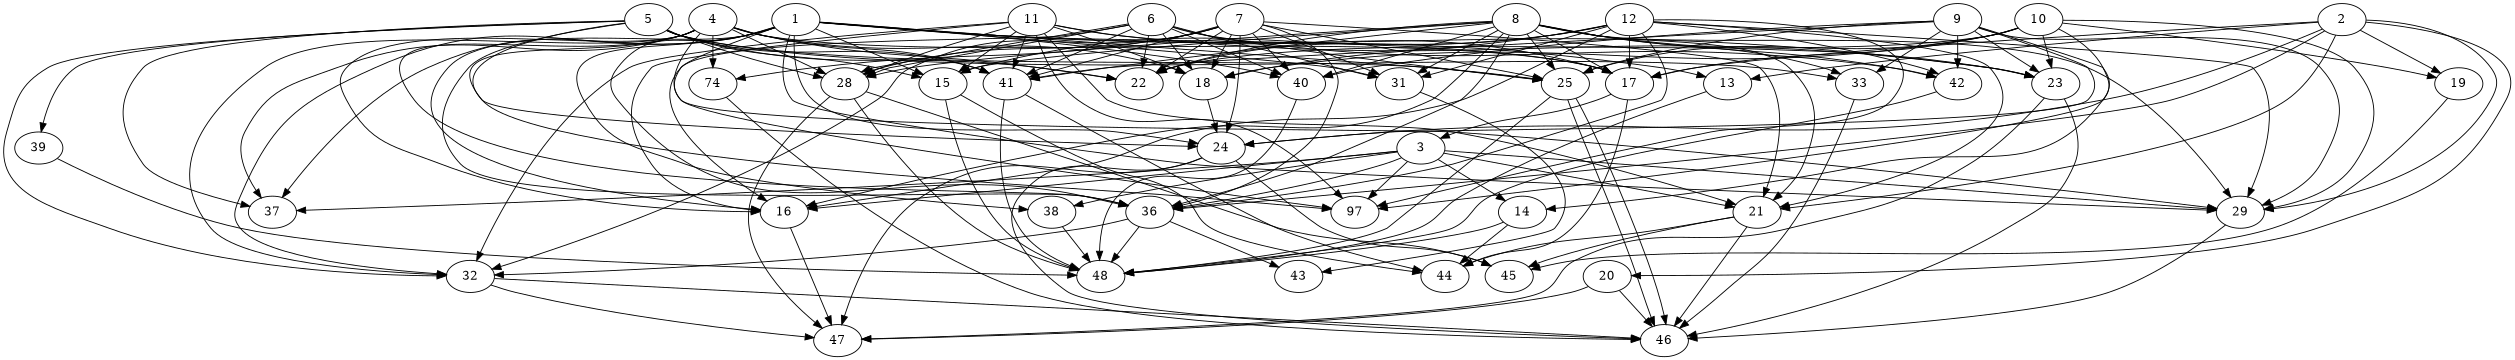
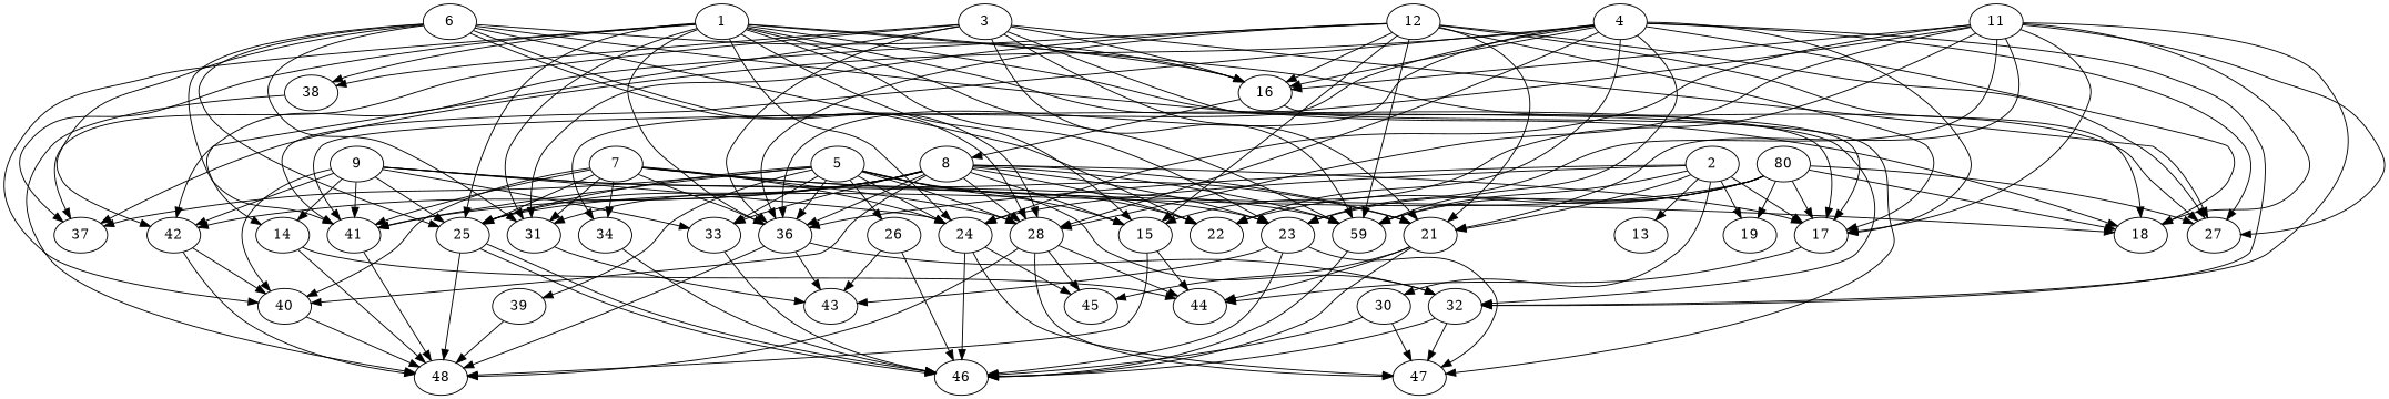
  digraph {
    fontname="DejaVu Serif"
    node [alpha=0.19 fontname="DejaVu Serif"]
    edge [fontname="DejaVu Serif"]
    1 [expect_size=5484450526789220352]
    13 [alpha=0.05 expect_size=683272301797416960]
    15 [alpha=0.18 expect_size=6761375343175691927552]
    16 [alpha=0.09 expect_size=23492119695504620]
    17 [alpha=0.18 expect_size=700250556749643251712]
    23 [alpha=0.06 expect_size=179913311050319616]
    24 [alpha=0.05 expect_size=53597309804402966528]
    25 [alpha=0.17 expect_size=115548305521996096]
-   27 [alpha=0.17 expect_size=13705103476923534 label=97]
-   29 [alpha=0.10 expect_size=37404725107678632]
+   27 [alpha=0.17 expect_size=13705103476923534]
+   29 [alpha=0.10 expect_size=37404725107678632 label=59]
    31 [alpha=0.10 expect_size=14758561962655744]
    32 [alpha=0.08 expect_size=9486215424677806866432]
    36 [alpha=0.15 expect_size=2237592038439422787584]
    37 [alpha=0.03 expect_size=22149504867637092]
    38 [alpha=0.09 expect_size=18370293535917211648000]
    40 [expect_size=2680701927981062291456]
    48 [alpha=0.07 expect_size=31150400615239832]
    44 [alpha=0.06 expect_size=134614155446529232]
    47 [alpha=0.11 expect_size=154652924621331168]
    46 [alpha=0.18 expect_size=792552706709020672]
    43 [alpha=0.16 expect_size=1093140058440942080]
    45 [alpha=0.15 expect_size=139470465699818544]
    2 [alpha=0.11 expect_size=107656262887947904]
    19 [alpha=0.14 expect_size=13460122529072922230784]
-   20 [alpha=0.17 expect_size=3464168198530511405056]
+   20 [alpha=0.17 expect_size=3464168198530511405056 label=30]
    21 [alpha=0.04 expect_size=3441592205206959]
    3 [alpha=0.20 expect_size=548521525756212672]
    14 [alpha=0.07 expect_size=14260560692216212]
    4 [alpha=0.01 expect_size=63638118408071984]
    18 [expect_size=13168049140274008]
    22 [alpha=0.17 expect_size=2981477105242647]
    28 [expect_size=188069960090906464]
-   34 [alpha=0.02 expect_size=8312336231845632933888 label=74]
+   34 [alpha=0.02 expect_size=8312336231845632933888]
    41 [alpha=0.06 expect_size=4372089524685539115008]
    5 [alpha=0.15 expect_size=13286253494734472]
+   26 [alpha=0.03 expect_size=799381499838419959808]
    33 [alpha=0.15 expect_size=4068849115921904640]
    39 [alpha=0.07 expect_size=5262257251869955981312]
    6 [alpha=0.14 expect_size=12608490871545427968]
    42 [alpha=0.05 expect_size=5425585199932403]
    7 [alpha=0.16 expect_size=257063838808959552]
    8 [alpha=0.01 expect_size=725544349751199137792]
    9 [alpha=0.14 expect_size=6664603194511332]
-   10 [alpha=0.16 expect_size=6200486555172594515968]
+   10 [alpha=0.16 expect_size=6200486555172594515968 label=80]
    11 [alpha=0.08 expect_size=93330817965138736]
    12 [alpha=0.02 expect_size=27283755541118584]
-   1 -> 13
    1 -> 15
    1 -> 16
    1 -> 17
    1 -> 23
    1 -> 24
    1 -> 25
    1 -> 27
    1 -> 29
    1 -> 31
    1 -> 32
    1 -> 36
    1 -> 37
    1 -> 38
    1 -> 40
-   13 -> 48
    15 -> 48
    15 -> 44
    16 -> 47
    17 -> 44
    23 -> 47
    23 -> 46
+   23 -> 43
    24 -> 47
    24 -> 46
    24 -> 45
    25 -> 48
    25 -> 46
    25 -> 46
    29 -> 46
    31 -> 43
    32 -> 47
    32 -> 46
    36 -> 32
    36 -> 48
    36 -> 43
    38 -> 48
    40 -> 48
    2 -> 13
    2 -> 17
    2 -> 24
    2 -> 29
    2 -> 36
    2 -> 19
    2 -> 20
    2 -> 21
-   19 -> 45
    20 -> 47
    20 -> 46
    21 -> 44
    21 -> 46
    21 -> 45
    3 -> 16
-   17 -> 3
+   3 -> 17
    3 -> 27
    3 -> 29
    3 -> 36
    3 -> 37
    3 -> 38
    3 -> 21
    3 -> 14
    14 -> 48
    14 -> 44
    4 -> 16
    4 -> 17
    4 -> 27
    4 -> 29
    4 -> 32
    4 -> 36
    4 -> 37
    4 -> 18
    4 -> 22
    4 -> 28
    4 -> 34
    4 -> 41
    28 -> 48
-   41 -> 44
+   28 -> 44
    28 -> 47
    28 -> 45
    34 -> 46
    41 -> 48
    5 -> 15
    5 -> 24
    5 -> 25
    5 -> 32
    5 -> 36
    5 -> 37
    5 -> 22
    5 -> 28
    5 -> 41
+   5 -> 26
    5 -> 33
    5 -> 39
+   26 -> 46
+   26 -> 43
    33 -> 46
    39 -> 48
    6 -> 16
    6 -> 25
    6 -> 31
-   6 -> 40
+   42 -> 40
    6 -> 18
    6 -> 22
    6 -> 28
    6 -> 28
    6 -> 41
    6 -> 42
    42 -> 48
    7 -> 24
    7 -> 25
    7 -> 31
-   7 -> 32
    7 -> 36
    7 -> 40
    7 -> 21
    7 -> 18
-   7 -> 22
    7 -> 28
    7 -> 34
    7 -> 41
    8 -> 15
-   8 -> 16
+   16 -> 8
    8 -> 17
    8 -> 23
    8 -> 25
    8 -> 29
    8 -> 31
    8 -> 36
    8 -> 40
    8 -> 21
    8 -> 22
    8 -> 28
    8 -> 41
    8 -> 33
    8 -> 42
    9 -> 23
    9 -> 24
    9 -> 25
    9 -> 29
    9 -> 40
    9 -> 14
    9 -> 41
    9 -> 33
    9 -> 42
    10 -> 17
    10 -> 23
    10 -> 25
    10 -> 27
    10 -> 29
    10 -> 19
    10 -> 18
    10 -> 22
    11 -> 15
    11 -> 16
    11 -> 17
    11 -> 23
-   18 -> 24
+   11 -> 24
    11 -> 27
    11 -> 32
    11 -> 21
    11 -> 18
    11 -> 28
    11 -> 41
    12 -> 15
    12 -> 16
    12 -> 17
    12 -> 27
    12 -> 29
    12 -> 31
    12 -> 36
    12 -> 21
    12 -> 18
-   12 -> 22
    12 -> 42
  }
